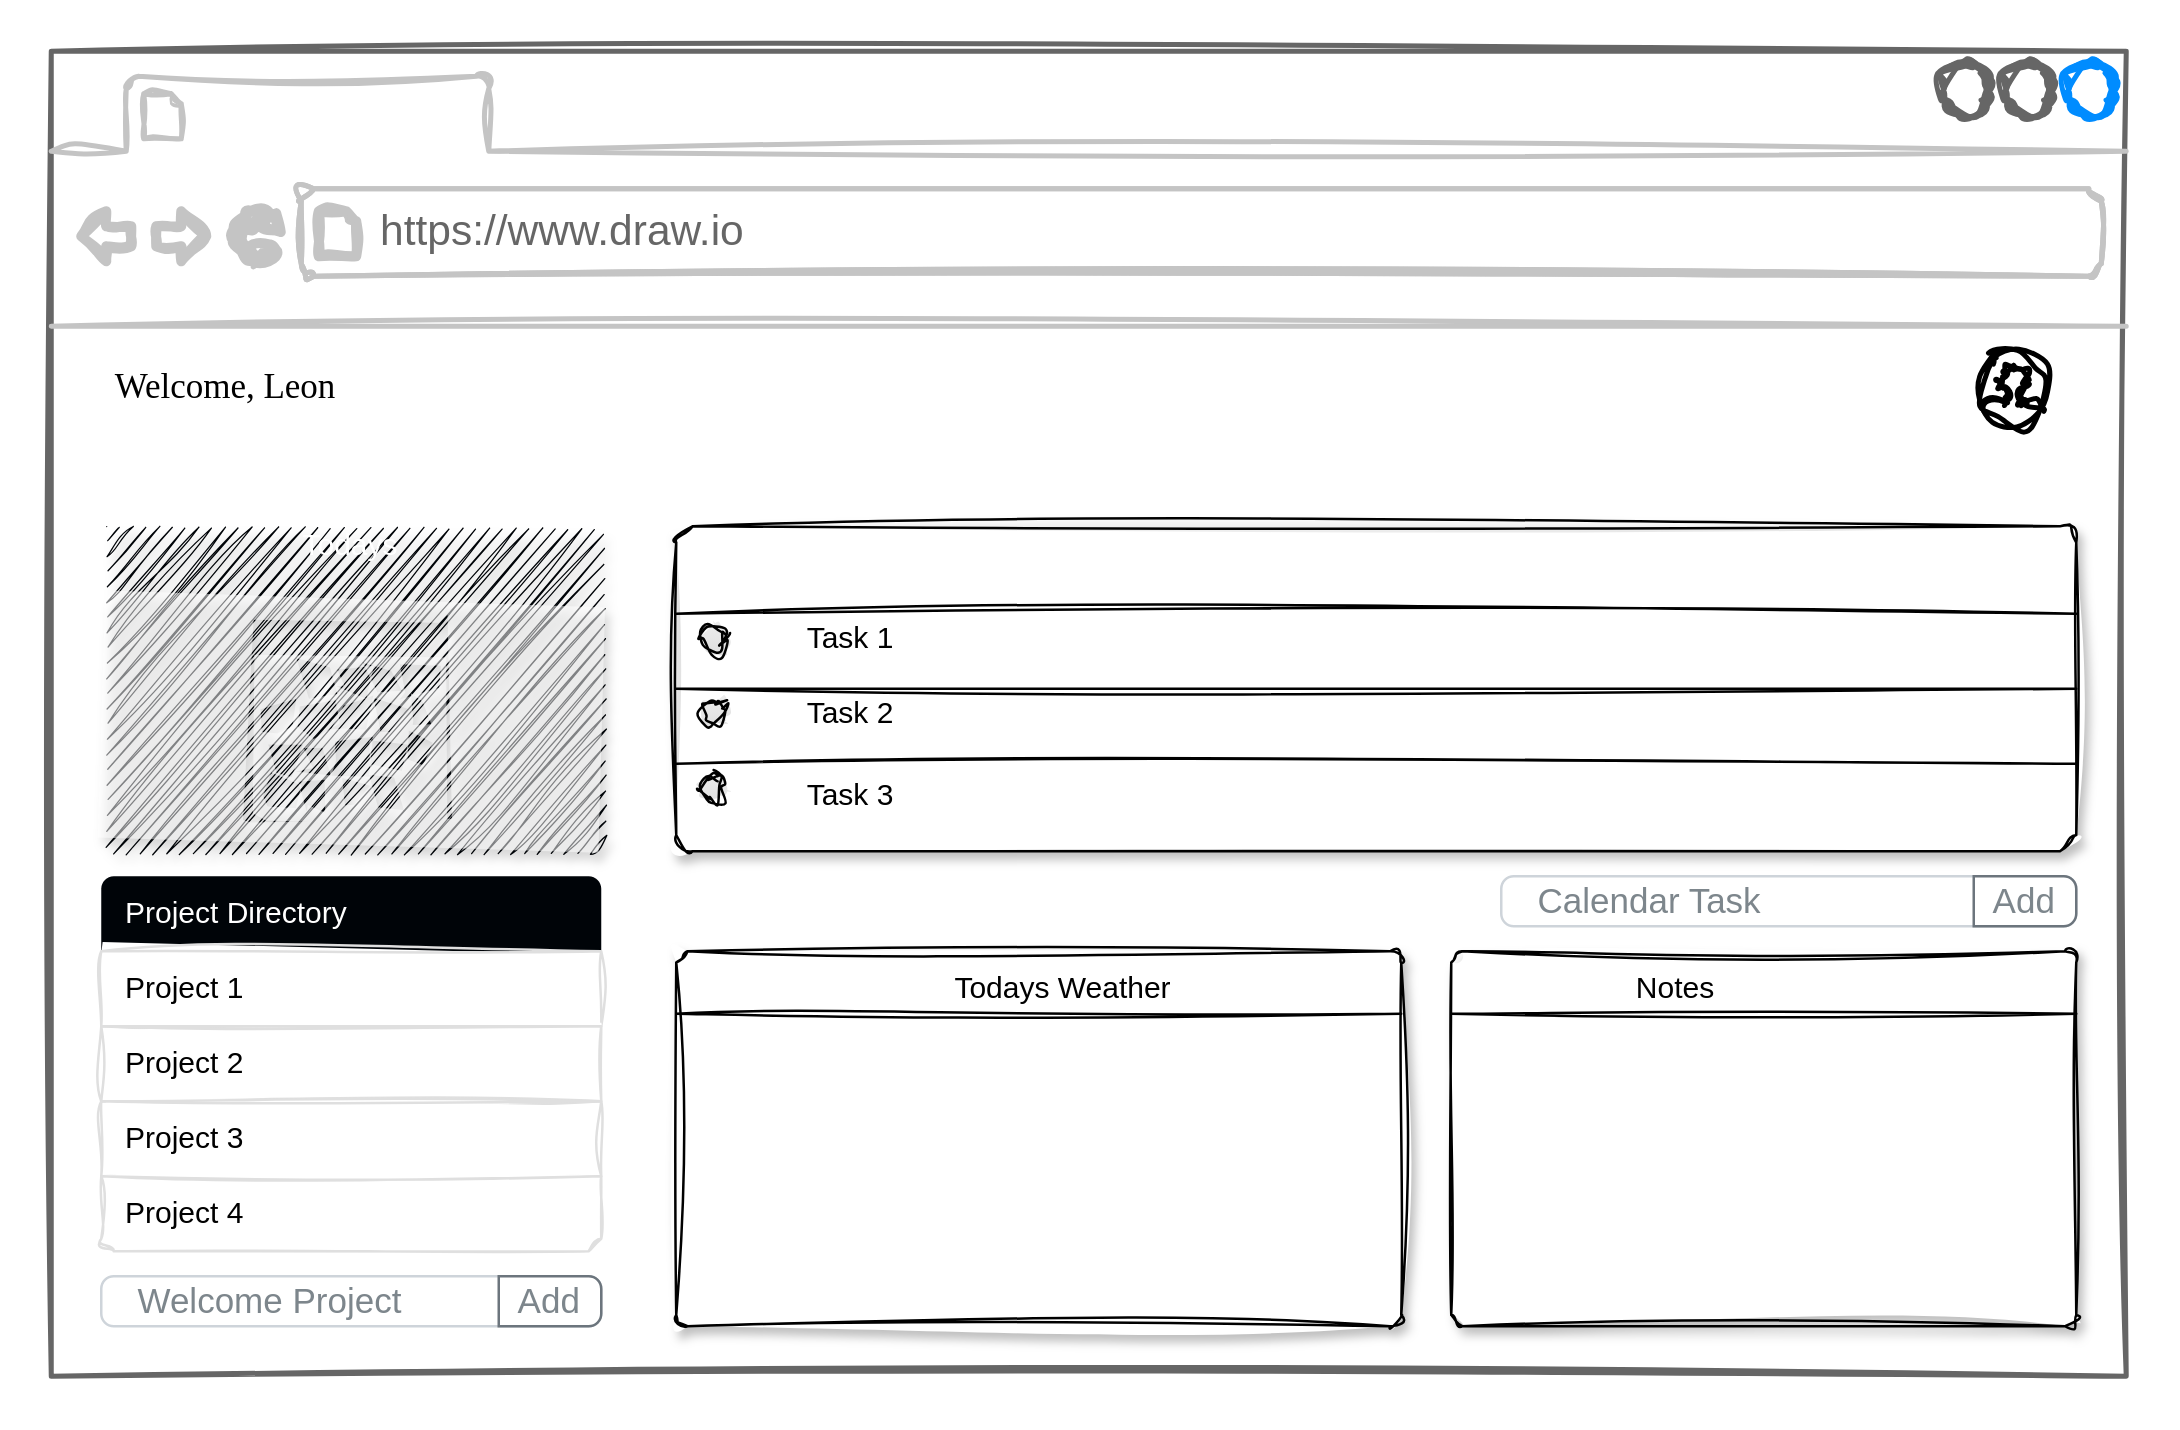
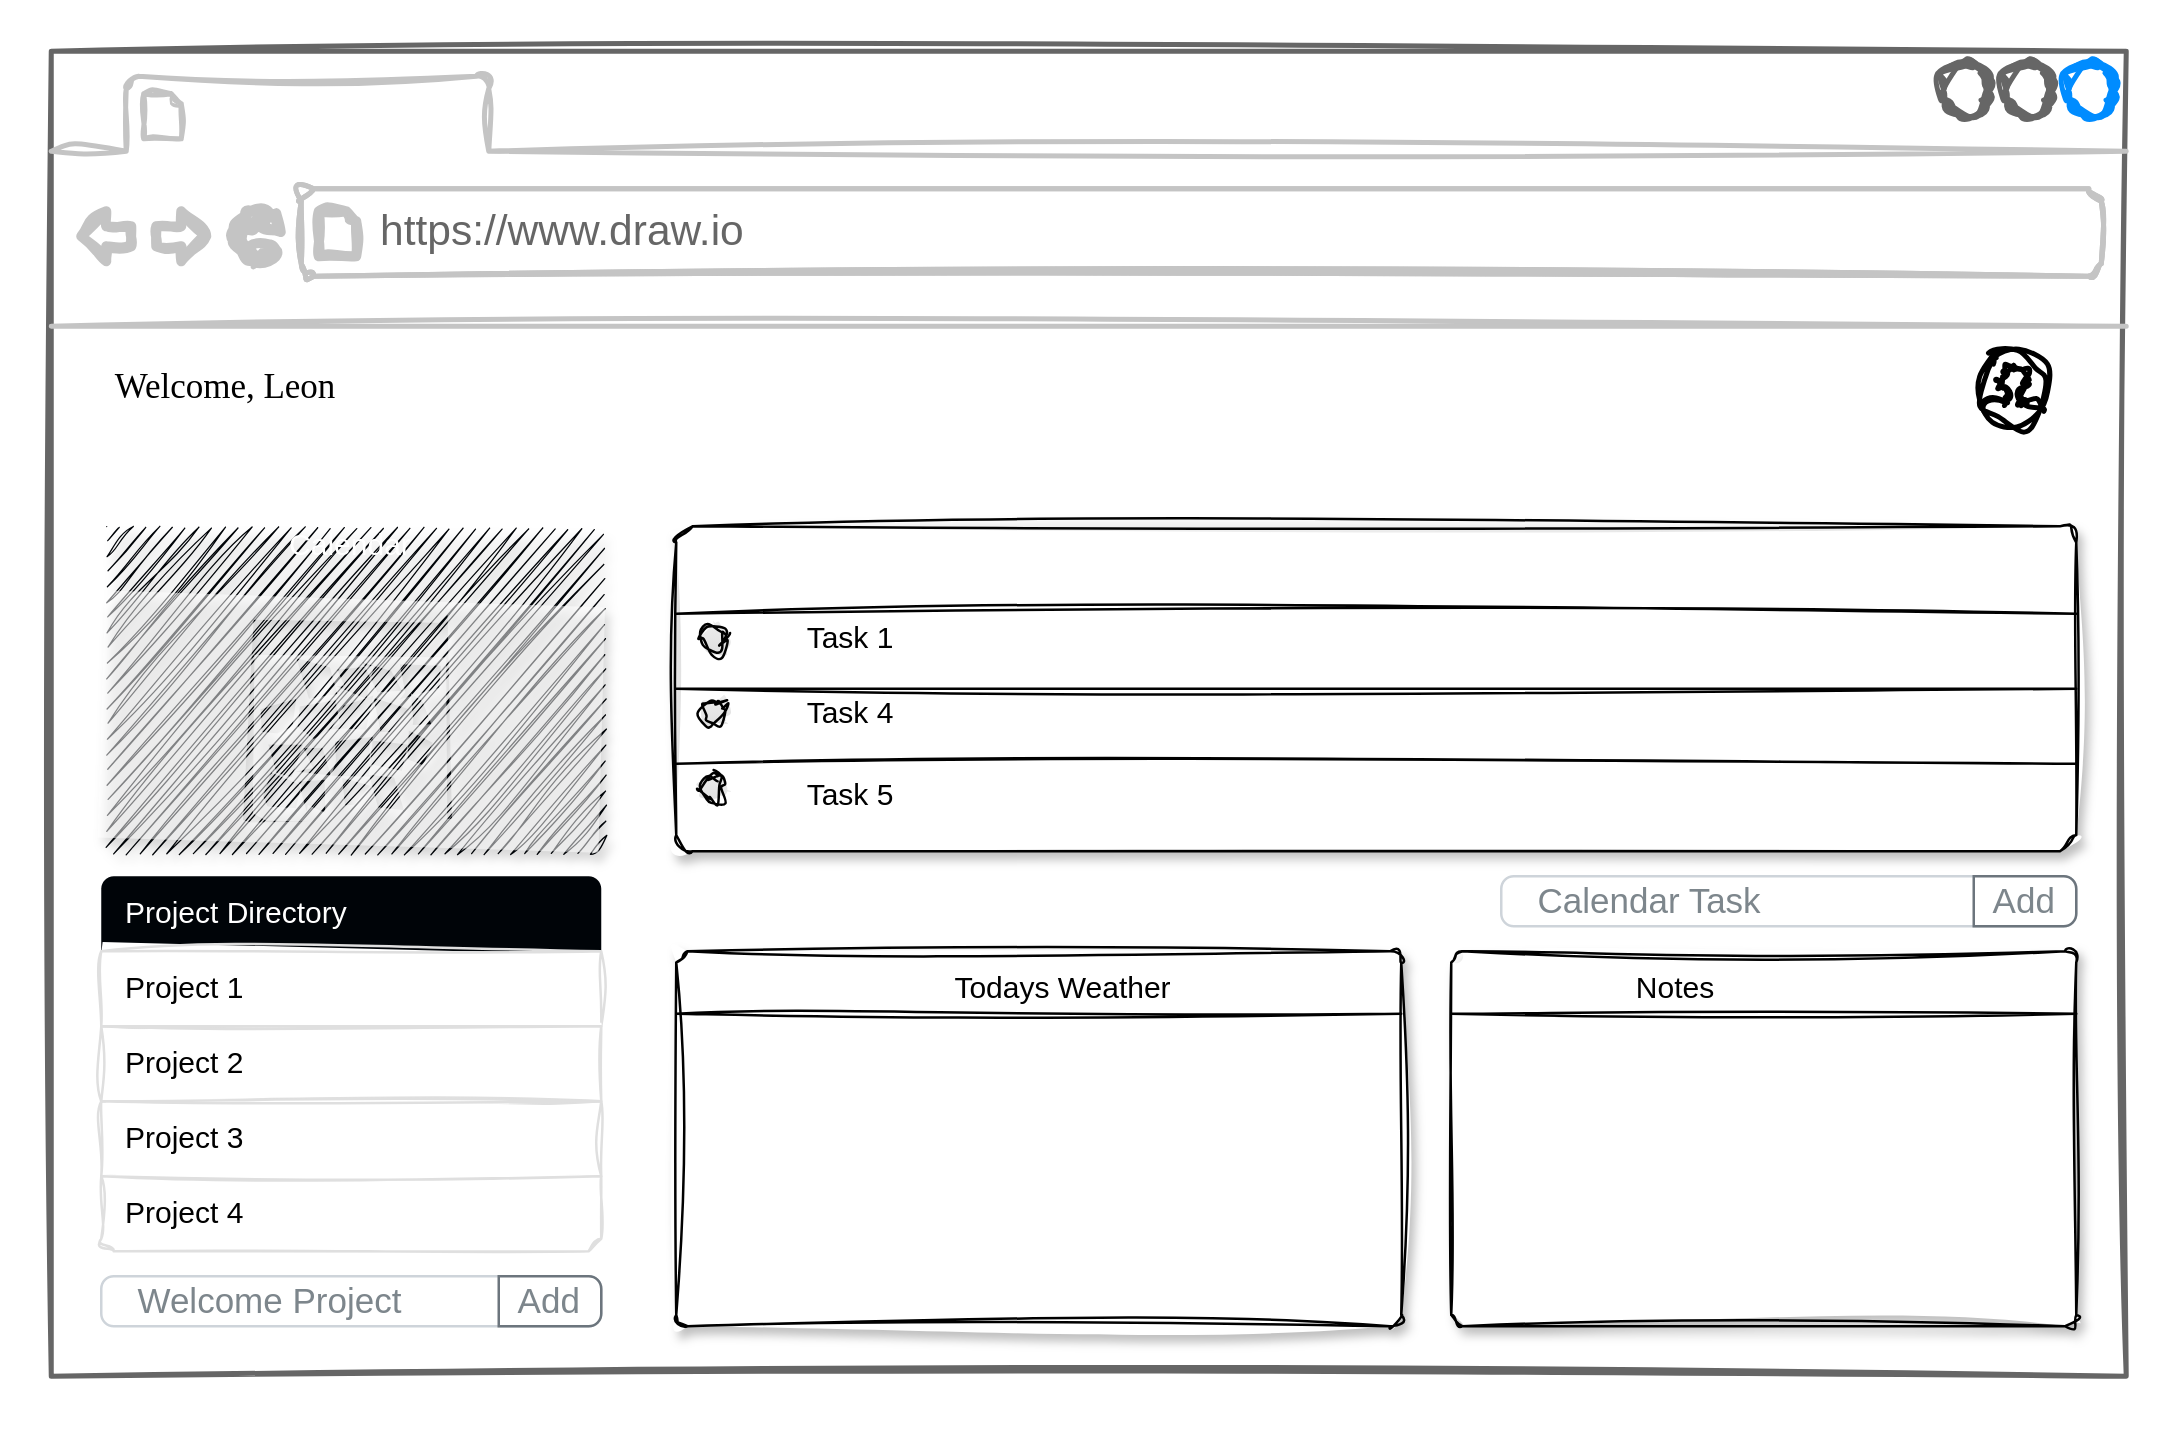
  <mxCell id="0" />
  <mxCell id="1" parent="0" />
  <mxCell id="2" value="" style="strokeWidth=2;shadow=0;dashed=0;align=center;html=1;shape=mxgraph.mockup.containers.browserWindow;rSize=0;strokeColor=#666666;strokeColor2=#008cff;strokeColor3=#c4c4c4;mainText=,;recursiveResize=0;sketch=1;curveFitting=1;jiggle=2;" vertex="1" parent="1"><mxGeometry x="20" y="20" width="830" height="530" as="geometry" /></mxCell>
  <mxCell id="3" value="https://www.draw.io" style="strokeWidth=1;shadow=0;dashed=0;align=center;html=1;shape=mxgraph.mockup.containers.anchor;rSize=0;fontSize=17;fontColor=#666666;align=left;" vertex="1" parent="2"><mxGeometry x="130" y="60" width="250" height="26" as="geometry" /></mxCell>
  <mxCell id="4" value="&lt;font style=&quot;font-size: 14px;&quot; face=&quot;Comic Sans MS&quot;&gt;Welcome, Leon&lt;/font&gt;" style="text;html=1;align=center;verticalAlign=middle;whiteSpace=wrap;rounded=0;" vertex="1" parent="2"><mxGeometry x="20" y="130" width="100" height="10" as="geometry" /></mxCell>
  <mxCell id="5" value="" style="html=1;verticalLabelPosition=bottom;align=center;labelBackgroundColor=#ffffff;verticalAlign=top;strokeWidth=2;strokeColor=#000000;shadow=0;dashed=0;shape=mxgraph.ios7.icons.user;sketch=1;curveFitting=1;jiggle=2;" vertex="1" parent="2"><mxGeometry x="770" y="120" width="30" height="30" as="geometry" /></mxCell>
- <mxCell id="6" value="Todays" style="html=1;whiteSpace=wrap;strokeColor=none;fillColor=#000408;labelPosition=center;verticalLabelPosition=middle;verticalAlign=top;align=center;fontSize=12;outlineConnect=0;spacingTop=-6;fontColor=#FFFFFF;shape=mxgraph.sitemap.calendar;shadow=1;sketch=1;curveFitting=1;jiggle=2;" vertex="1" parent="2"><mxGeometry x="20" y="190" width="200" height="130" as="geometry" /></mxCell>
+ <mxCell id="6" value="Calendar" style="html=1;whiteSpace=wrap;strokeColor=none;fillColor=#000408;labelPosition=center;verticalLabelPosition=middle;verticalAlign=top;align=center;fontSize=12;outlineConnect=0;spacingTop=-6;fontColor=#FFFFFF;shape=mxgraph.sitemap.calendar;shadow=1;sketch=1;curveFitting=1;jiggle=2;" vertex="1" parent="2"><mxGeometry x="20" y="190" width="200" height="130" as="geometry" /></mxCell>
  <mxCell id="7" value="" style="html=1;shadow=1;dashed=0;shape=mxgraph.bootstrap.rrect;rSize=5;strokeColor=#DFDFDF;html=1;whiteSpace=wrap;fillColor=#FFFFFF;fontColor=#000000;sketch=1;curveFitting=1;jiggle=2;" vertex="1" parent="2"><mxGeometry x="20" y="330" width="200" height="150" as="geometry" /></mxCell>
  <mxCell id="8" value="Project Directory" style="html=1;shadow=0;dashed=0;shape=mxgraph.bootstrap.topButton;rSize=5;strokeColor=none;fillColor=#000408;fontColor=#ffffff;perimeter=none;whiteSpace=wrap;resizeWidth=1;align=left;spacing=10;" vertex="1" parent="7"><mxGeometry width="200" height="30" relative="1" as="geometry" /></mxCell>
  <mxCell id="9" value="Project 1" style="strokeColor=inherit;fillColor=inherit;gradientColor=inherit;fontColor=inherit;html=1;shadow=0;dashed=0;perimeter=none;whiteSpace=wrap;resizeWidth=1;align=left;spacing=10;sketch=1;curveFitting=1;jiggle=2;" vertex="1" parent="7"><mxGeometry width="200" height="30" relative="1" as="geometry"><mxPoint y="30" as="offset" /></mxGeometry></mxCell>
  <mxCell id="10" value="Project 2" style="strokeColor=inherit;fillColor=inherit;gradientColor=inherit;fontColor=inherit;html=1;shadow=0;dashed=0;perimeter=none;whiteSpace=wrap;resizeWidth=1;align=left;spacing=10;sketch=1;curveFitting=1;jiggle=2;" vertex="1" parent="7"><mxGeometry width="200" height="30" relative="1" as="geometry"><mxPoint y="60" as="offset" /></mxGeometry></mxCell>
  <mxCell id="11" value="Project 3" style="strokeColor=inherit;fillColor=inherit;gradientColor=inherit;fontColor=inherit;html=1;shadow=0;dashed=0;perimeter=none;whiteSpace=wrap;resizeWidth=1;align=left;spacing=10;sketch=1;curveFitting=1;jiggle=2;" vertex="1" parent="7"><mxGeometry width="200" height="30" relative="1" as="geometry"><mxPoint y="90" as="offset" /></mxGeometry></mxCell>
  <mxCell id="12" value="Project 4" style="strokeColor=inherit;fillColor=inherit;gradientColor=inherit;fontColor=inherit;html=1;shadow=0;dashed=0;shape=mxgraph.bootstrap.bottomButton;rSize=5;perimeter=none;whiteSpace=wrap;resizeWidth=1;resizeHeight=0;align=left;spacing=10;sketch=1;curveFitting=1;jiggle=2;" vertex="1" parent="7"><mxGeometry y="1" width="200" height="30" relative="1" as="geometry"><mxPoint y="-30" as="offset" /></mxGeometry></mxCell>
  <mxCell id="13" value="" style="rounded=1;whiteSpace=wrap;html=1;strokeColor=default;shadow=1;arcSize=5;sketch=1;curveFitting=1;jiggle=2;" vertex="1" parent="2"><mxGeometry x="250" y="190" width="560" height="130" as="geometry" /></mxCell>
  <mxCell id="14" value="Calendar Task" style="html=1;shadow=0;dashed=0;shape=mxgraph.bootstrap.rrect;rSize=5;strokeColor=#CED4DA;html=1;whiteSpace=wrap;fillColor=#FFFFFF;fontColor=#7D868C;align=left;spacingLeft=0;spacing=15;fontSize=14;" vertex="1" parent="2"><mxGeometry x="580" y="330" width="230" height="20" as="geometry" /></mxCell>
  <mxCell id="15" value="Add" style="html=1;shadow=0;dashed=0;shape=mxgraph.bootstrap.rightButton;strokeColor=#6C757D;gradientColor=inherit;fontColor=inherit;fillColor=inherit;rSize=5;perimeter=none;whiteSpace=wrap;resizeHeight=1;fontSize=14;" vertex="1" parent="14"><mxGeometry x="1" width="41" height="20" relative="1" as="geometry"><mxPoint x="-41" as="offset" /></mxGeometry></mxCell>
  <mxCell id="16" value="Welcome Project" style="html=1;shadow=0;dashed=0;shape=mxgraph.bootstrap.rrect;rSize=5;strokeColor=#CED4DA;html=1;whiteSpace=wrap;fillColor=#FFFFFF;fontColor=#7D868C;align=left;spacingLeft=0;spacing=15;fontSize=14;" vertex="1" parent="2"><mxGeometry x="20" y="490" width="200" height="20" as="geometry" /></mxCell>
  <mxCell id="17" value="Add" style="html=1;shadow=0;dashed=0;shape=mxgraph.bootstrap.rightButton;strokeColor=#6C757D;gradientColor=inherit;fontColor=inherit;fillColor=inherit;rSize=5;perimeter=none;whiteSpace=wrap;resizeHeight=1;fontSize=14;" vertex="1" parent="16"><mxGeometry x="1" width="41" height="20" relative="1" as="geometry"><mxPoint x="-41" as="offset" /></mxGeometry></mxCell>
  <mxCell id="18" value="" style="line;strokeWidth=1;html=1;sketch=1;curveFitting=1;jiggle=2;" vertex="1" parent="2"><mxGeometry x="250" y="220" width="560" height="10" as="geometry" /></mxCell>
  <mxCell id="19" value="" style="line;strokeWidth=1;html=1;sketch=1;curveFitting=1;jiggle=2;" vertex="1" parent="2"><mxGeometry x="250" y="250" width="560" height="10" as="geometry" /></mxCell>
  <mxCell id="20" value="" style="line;strokeWidth=1;html=1;sketch=1;curveFitting=1;jiggle=2;" vertex="1" parent="2"><mxGeometry x="250" y="280" width="560" height="10" as="geometry" /></mxCell>
  <mxCell id="21" value="" style="html=1;shadow=0;dashed=0;shape=mxgraph.bootstrap.radioButton2;labelPosition=right;verticalLabelPosition=middle;align=left;verticalAlign=middle;gradientColor=#DEDEDE;fillColor=#EDEDED;checked=0;spacing=5;checkedFill=#0085FC;checkedStroke=#ffffff;sketch=1;curveFitting=1;jiggle=2;" vertex="1" parent="2"><mxGeometry x="260" y="230" width="10" height="10" as="geometry" /></mxCell>
  <mxCell id="22" value="" style="html=1;shadow=0;dashed=0;shape=mxgraph.bootstrap.radioButton2;labelPosition=right;verticalLabelPosition=middle;align=left;verticalAlign=middle;gradientColor=#DEDEDE;fillColor=#EDEDED;checked=0;spacing=5;checkedFill=#0085FC;checkedStroke=#ffffff;sketch=1;curveFitting=1;jiggle=2;" vertex="1" parent="2"><mxGeometry x="260" y="260" width="10" height="10" as="geometry" /></mxCell>
  <mxCell id="23" value="" style="html=1;shadow=0;dashed=0;shape=mxgraph.bootstrap.radioButton2;labelPosition=right;verticalLabelPosition=middle;align=left;verticalAlign=middle;gradientColor=#DEDEDE;fillColor=#EDEDED;checked=0;spacing=5;checkedFill=#0085FC;checkedStroke=#ffffff;sketch=1;curveFitting=1;jiggle=2;" vertex="1" parent="2"><mxGeometry x="260" y="290" width="10" height="10" as="geometry" /></mxCell>
  <mxCell id="24" value="" style="rounded=1;whiteSpace=wrap;html=1;arcSize=3;shadow=1;sketch=1;curveFitting=1;jiggle=2;" vertex="1" parent="2"><mxGeometry x="560" y="360" width="250" height="150" as="geometry" /></mxCell>
  <mxCell id="25" value="" style="line;strokeWidth=1;html=1;sketch=1;curveFitting=1;jiggle=2;shadow=0;" vertex="1" parent="2"><mxGeometry x="560" y="380" width="250" height="10" as="geometry" /></mxCell>
  <mxCell id="26" value="Notes" style="text;html=1;align=center;verticalAlign=middle;whiteSpace=wrap;rounded=0;" vertex="1" parent="2"><mxGeometry x="620" y="360" width="60" height="30" as="geometry" /></mxCell>
  <mxCell id="27" value="" style="rounded=1;whiteSpace=wrap;html=1;arcSize=3;shadow=1;sketch=1;curveFitting=1;jiggle=2;" vertex="1" parent="2"><mxGeometry x="250" y="360" width="290" height="150" as="geometry" /></mxCell>
  <mxCell id="28" value="" style="line;strokeWidth=1;html=1;sketch=1;curveFitting=1;jiggle=2;" vertex="1" parent="2"><mxGeometry x="250" y="380" width="290" height="10" as="geometry" /></mxCell>
  <mxCell id="29" value="Todays Weather" style="text;html=1;align=center;verticalAlign=middle;whiteSpace=wrap;rounded=0;" vertex="1" parent="2"><mxGeometry x="345" y="360" width="120" height="30" as="geometry" /></mxCell>
  <mxCell id="30" value="Task 1" style="text;html=1;align=center;verticalAlign=middle;whiteSpace=wrap;rounded=0;" vertex="1" parent="2"><mxGeometry x="290" y="225" width="60" height="20" as="geometry" /></mxCell>
- <mxCell id="31" value="Task 2" style="text;html=1;align=center;verticalAlign=middle;whiteSpace=wrap;rounded=0;" vertex="1" parent="2"><mxGeometry x="290" y="255" width="60" height="20" as="geometry" /></mxCell>
- <mxCell id="32" value="Task 3" style="text;html=1;align=center;verticalAlign=middle;whiteSpace=wrap;rounded=0;" vertex="1" parent="2"><mxGeometry x="290" y="285" width="60" height="25" as="geometry" /></mxCell>
+ <mxCell id="31" value="Task 4" style="text;html=1;align=center;verticalAlign=middle;whiteSpace=wrap;rounded=0;" vertex="1" parent="2"><mxGeometry x="290" y="255" width="60" height="20" as="geometry" /></mxCell>
+ <mxCell id="32" value="Task 5" style="text;html=1;align=center;verticalAlign=middle;whiteSpace=wrap;rounded=0;" vertex="1" parent="2"><mxGeometry x="290" y="285" width="60" height="25" as="geometry" /></mxCell>
